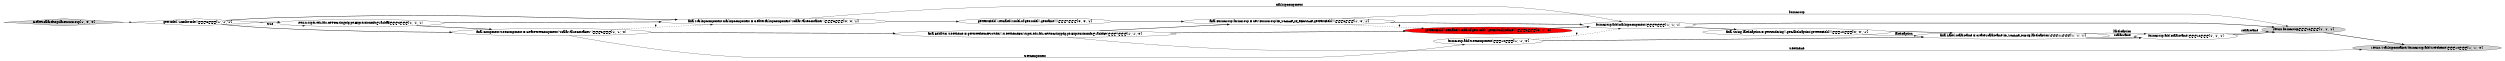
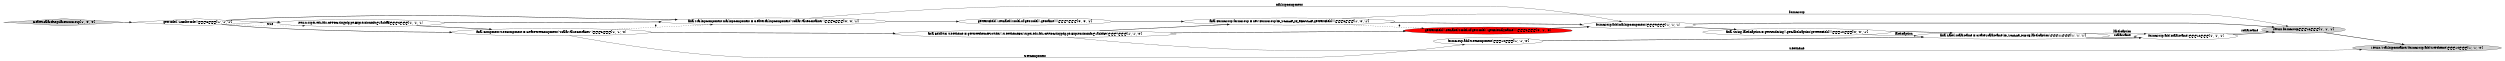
  digraph {
    rankdir=LR
    node [fillcolor=white shape=ellipse style=filled]
    edge [style=bold]
    n1 [label="formGroup.add(markupComponent)@@@9@@@['1', '1', '1']"]
    n2 [label="final String labelCaption = getRendering().getLabelCaption(getTextField())@@@10@@@['0', '0', '1']"]
    n3 [fillcolor=lightgray label="return formGroup@@@13@@@['1', '1', '1']"]
    n4 [label="formGroup.add(treeComponent)@@@10@@@['1', '1', '0']"]
    n5 [label="final Label scalarName = createScalarName(ID_SCALAR_NAME,labelCaption)@@@11@@@['1', '1', '1']"]
    n6 [label="formGroup.add(scalarName)@@@12@@@['1', '1', '1']"]
    n7 [fillcolor=lightgray label="return (MarkupContainer)formGroup.add(treeTheme)@@@14@@@['1', '1', '0']"]
    n8 [label="return super.edu.fdu.CPPDG.tinypdg.pe.ExpressionInfo@1a2bfaf@@@4@@@['1', '1', '1']"]
    n9 [label="final Component treeComponent = createTreeComponent(\"scalarValueContainer\")@@@6@@@['1', '1', '0']"]
    n10 [label="final MarkupComponent markupComponent = createMarkupComponent(\"scalarValueContainer\")@@@6@@@['0', '0', '1']"]
    n11 [label="final Behavior treeTheme = getTreeThemeProvider().treeThemeFor(super.edu.fdu.CPPDG.tinypdg.pe.ExpressionInfo@1a2bf69)@@@7@@@['1', '1', '0']"]
    n12 [label="getTextField().setLabel(Model.of(getModel().getName()))@@@7@@@['0', '0', '1']"]
    n13 [fillcolor=red label="getTextField().setLabel(Model.of(getModel().getFriendlyName()))@@@8@@@['0', '1', '0']"]
    n14 [label="final FormGroup formGroup = new FormGroup(ID_SCALAR_IF_REGULAR,getTextField())@@@8@@@['1', '0', '1']"]
    n15 [label="getModel().isEditMode()@@@3@@@['1', '1', '1']" shape=diamond]
    n16 [fillcolor=lightgray label="createScalarIfRegularFormGroup['1', '0', '0']" shape=diamond]
    n1 -> n2
    n1 -> n3
    n2 -> n5
    n2 -> n5 [label=labelCaption style=solid]
    n3 -> n7
-   n4 -> n1 [label=0 style=dashed]
    n4 -> n5
    n5 -> n6 [label=labelCaption style=solid]
    n5 -> n6 [label=scalarName style=solid]
    n5 -> n6
    n6 -> n3 [label=scalarName style=solid]
    n6 -> n3
    n8 -> n9
    n8 -> n10
    n9 -> n4 [label=treeComponent style=solid]
    n9 -> n10 [label=0 style=dashed]
    n9 -> n11
    n10 -> n1 [label=markupComponent style=solid]
    n10 -> n12
    n11 -> n7 [label=treeTheme style=solid]
    n11 -> n13
    n11 -> n14
    n12 -> n14
    n13 -> n1
    n14 -> n1
    n14 -> n3 [label=formGroup style=solid]
    n14 -> n13 [label=0 style=dashed]
    n15 -> n8
    n15 -> n8 [label=true style=dotted]
    n15 -> n9
    n15 -> n10
-   n16 -> n15 [style=solid]
+   n16 -> n15
  }
